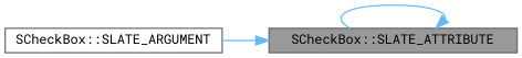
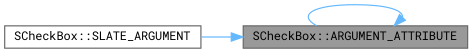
  digraph {
    rankdir=RL
    fontname="Roboto Mono"
    node [fontname="Roboto Mono" fontsize=10 shape=box style=filled]
    edge [color=steelblue1 dir=back fontname="Roboto Mono" fontsize=10 labelfontname=Helvetica labelfontsize=10 style=solid]
-   n1 [color=gray40 fillcolor=grey60 fontcolor=black height=0.2 label="SCheckBox::SLATE_ATTRIBUTE" width=0.4]
+   n1 [color=gray40 fillcolor=grey60 fontcolor=black height=0.2 label="SCheckBox::ARGUMENT_ATTRIBUTE" width=0.4]
    n2 [color=grey40 fillcolor=white height=0.2 label="SCheckBox::SLATE_ARGUMENT" width=0.4]
    n1 -> n1
    n1 -> n2
  }
